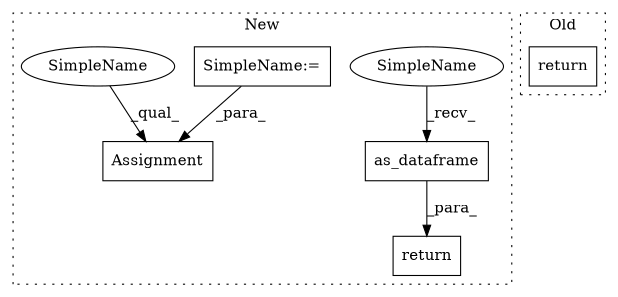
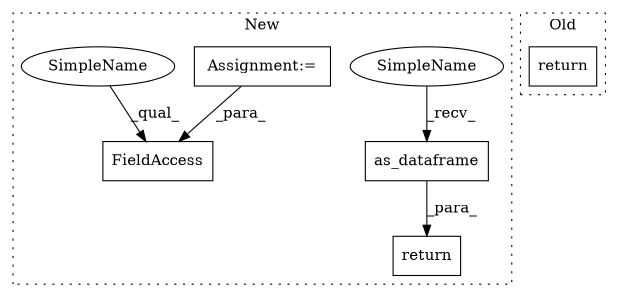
  digraph {
    node [a=41 l=7 s=3550 shape=box]
    n1 [a=32 l="13,1" label=as_dataframe s="3893,3910"]
    n2 [label=return s=3879]
-   n3 [a=7 l=1 label="SimpleName:=" s=3725]
-   n4 [a=22 l=11 label=Assignment]
+   n3 [a=7 l=1 label="Assignment:=" s=3725]
+   n4 [a=22 l=11 label=FieldAccess]
    n5 [a=42 l=6 label=SimpleName s=3886 shape=ellipse]
    n6 [a=42 l=6 label=SimpleName shape=ellipse]
    n7 [label=return s=3221]
    subgraph cluster_1 {
      label=New
      style=dotted
      n1
      n2
      n3
      n4
      n5
      n6
    }
    subgraph cluster_2 {
      label=Old
      style=dotted
      n7
    }
    n1 -> n2 [label=_para_]
    n3 -> n4 [label=_para_]
    n5 -> n1 [label=_recv_]
    n6 -> n4 [label=_qual_]
  }
